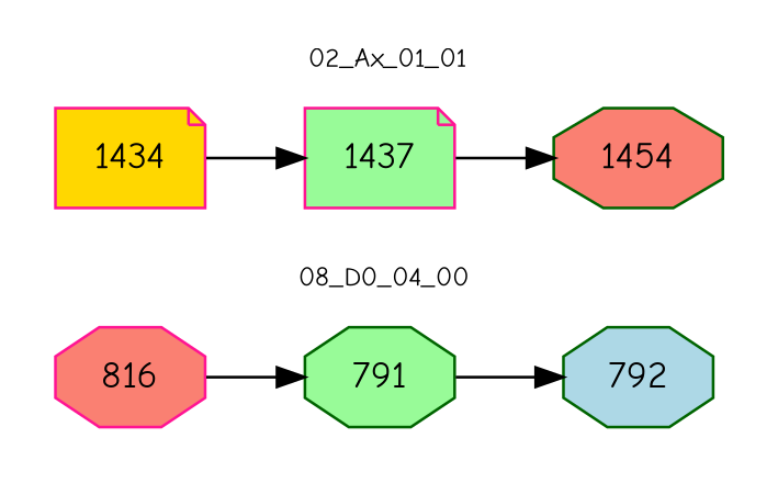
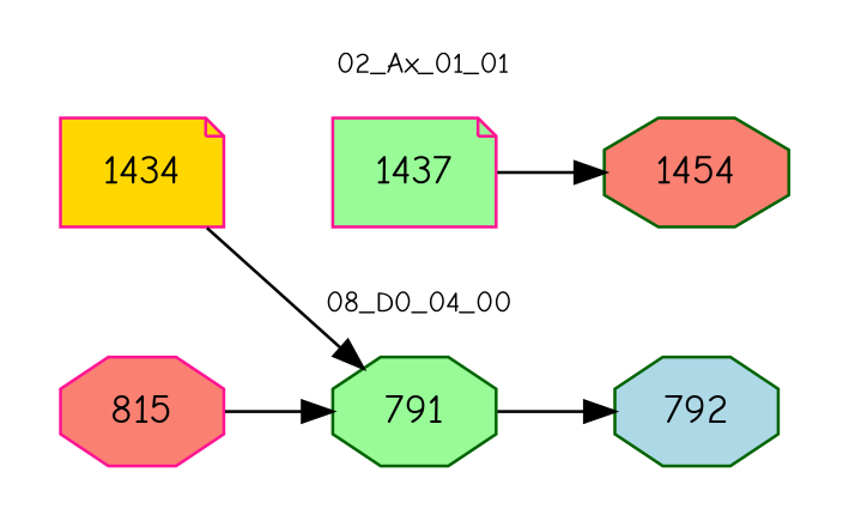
  digraph {
    fontname="Comic Neue"
    rankdir=LR
    node [color=deeppink fillcolor=palegreen fontname="Comic Neue" shape=octagon style=filled]
    edge [color=black fontname="Comic Neue"]
    n1 [fillcolor=gold label=1434 shape=note]
    n2 [label=1437 shape=note]
    n3 [color=darkgreen fillcolor=salmon label=1454]
-   n4 [fillcolor=salmon label=816]
+   n4 [fillcolor=salmon label=815]
    n5 [color=darkgreen label=791]
    n6 [color=darkgreen fillcolor=lightblue label=792]
    subgraph cluster_1 {
      color=white
      fontsize=10
      label="02_Ax_01_01"
      n1
      n2
      n3
    }
    subgraph cluster_2 {
      color=white
      fontsize=10
      label="08_D0_04_00"
      n4
      n5
      n6
    }
-   n1 -> n2
+   n1 -> n5
    n2 -> n3
    n4 -> n5
    n5 -> n6
  }
